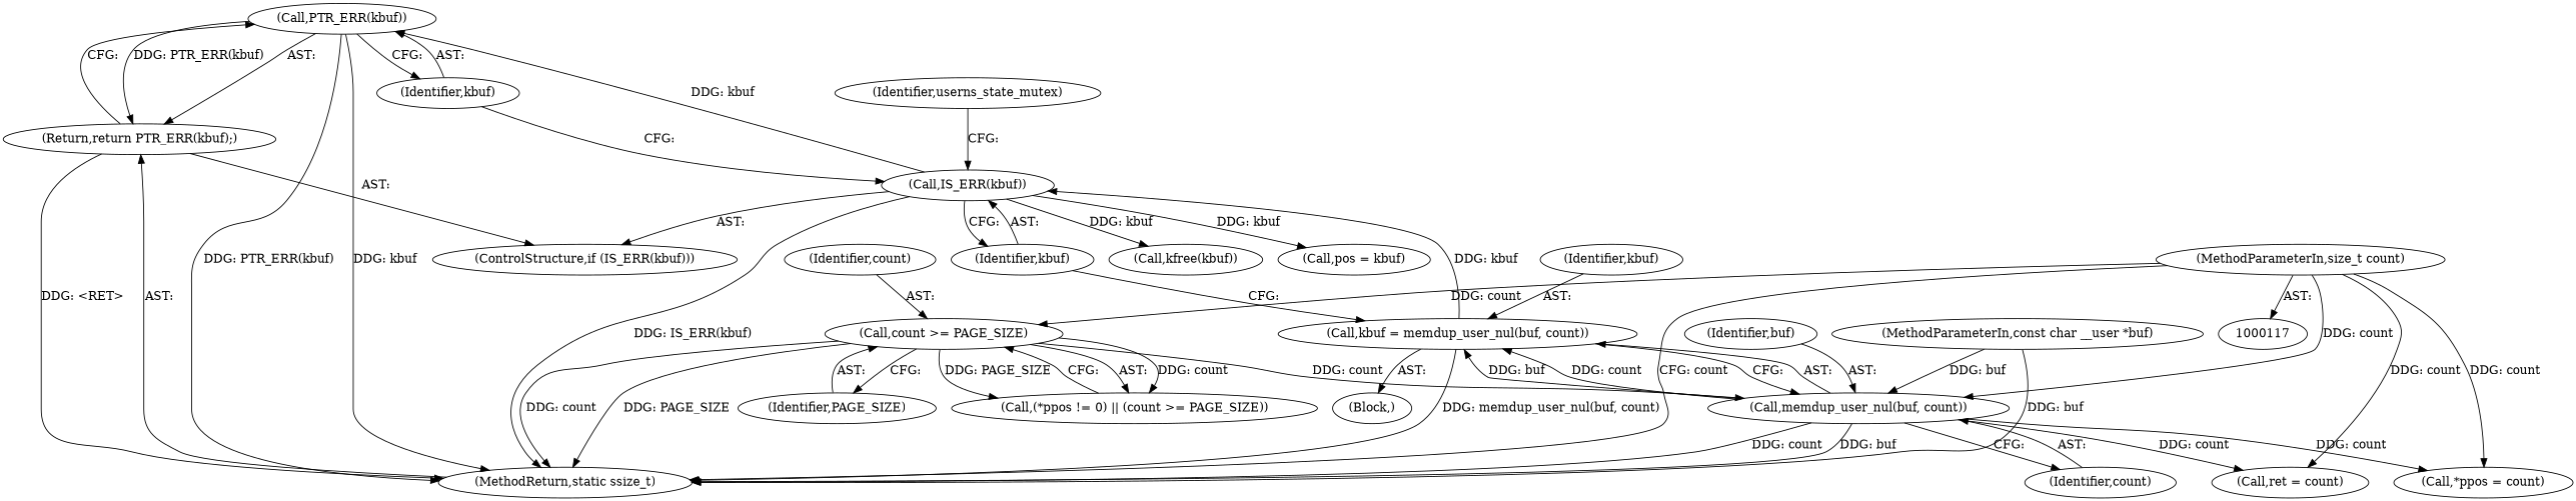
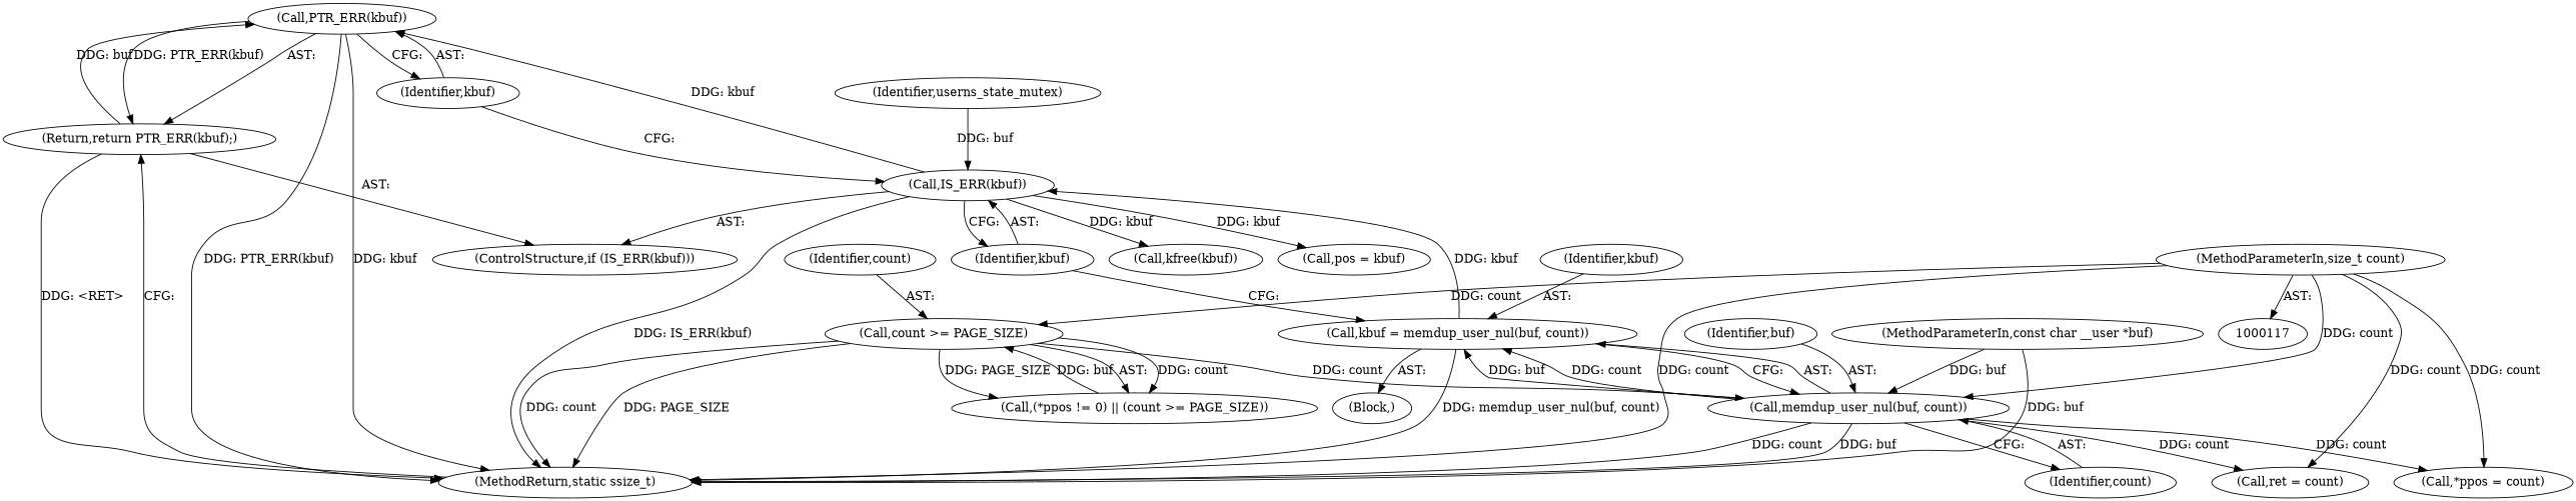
  digraph {
    n1 [label="(Call,PTR_ERR(kbuf))"]
    n2 [label="(Return,return PTR_ERR(kbuf);)"]
    n3 [label="(Identifier,kbuf)"]
    n4 [label="(MethodReturn,static ssize_t)"]
    n5 [label="(ControlStructure,if (IS_ERR(kbuf)))"]
    n6 [label="(Call,IS_ERR(kbuf))"]
    n7 [label="(Call,kfree(kbuf))"]
    n8 [label="(Call,pos = kbuf)"]
    n9 [label="(Identifier,kbuf)"]
    n10 [label="(Call,kbuf = memdup_user_nul(buf, count))"]
    n11 [label="(Call,memdup_user_nul(buf, count))"]
    n12 [label="(Block,)"]
    n13 [label="(Identifier,count)"]
    n14 [label="(Call,*ppos = count)"]
    n15 [label="(Call,ret = count)"]
    n16 [label="(MethodParameterIn,const char __user *buf)"]
    n17 [label="(Call,count >= PAGE_SIZE)"]
    n18 [label="(Call,(*ppos != 0) || (count >= PAGE_SIZE))"]
-   n19 [label="(Identifier,PAGE_SIZE)"]
    n20 [label="(MethodParameterIn,size_t count)"]
    1000117
    n22 [label="(Identifier,buf)"]
    n23 [label="(Identifier,count)"]
    n24 [label="(Identifier,userns_state_mutex)"]
    n25 [label="(Identifier,kbuf)"]
    n1 -> n2 [label="AST: "]
    n1 -> n2 [label="DDG: PTR_ERR(kbuf)"]
    n1 -> n3 [label="CFG: "]
    n1 -> n4 [label="DDG: PTR_ERR(kbuf)"]
    n1 -> n4 [label="DDG: kbuf"]
-   n2 -> n1 [label="CFG: "]
+   n2 -> n1 [label="DDG: buf"]
    n2 -> n4 [label="DDG: <RET>"]
    n2 -> n5 [label="AST: "]
    n3 -> n1 [label="AST: "]
    n3 -> n6 [label="CFG: "]
-   n4 -> n2 [label="AST: "]
+   n4 -> n2 [label="CFG: "]
    n6 -> n1 [label="DDG: kbuf"]
    n6 -> n4 [label="DDG: IS_ERR(kbuf)"]
    n6 -> n5 [label="AST: "]
    n6 -> n7 [label="DDG: kbuf"]
    n6 -> n8 [label="DDG: kbuf"]
    n6 -> n9 [label="CFG: "]
    n9 -> n6 [label="AST: "]
    n9 -> n10 [label="CFG: "]
    n10 -> n4 [label="DDG: memdup_user_nul(buf, count)"]
    n10 -> n6 [label="DDG: kbuf"]
    n10 -> n11 [label="CFG: "]
    n10 -> n12 [label="AST: "]
    n11 -> n4 [label="DDG: count"]
    n11 -> n4 [label="DDG: buf"]
    n11 -> n10 [label="AST: "]
    n11 -> n10 [label="DDG: buf"]
    n11 -> n10 [label="DDG: count"]
    n11 -> n13 [label="CFG: "]
    n11 -> n14 [label="DDG: count"]
    n11 -> n15 [label="DDG: count"]
    n13 -> n11 [label="AST: "]
    n16 -> n4 [label="DDG: buf"]
    n16 -> n11 [label="DDG: buf"]
    n17 -> n4 [label="DDG: count"]
    n17 -> n4 [label="DDG: PAGE_SIZE"]
    n17 -> n11 [label="DDG: count"]
    n17 -> n18 [label="AST: "]
    n17 -> n18 [label="DDG: count"]
    n17 -> n18 [label="DDG: PAGE_SIZE"]
-   n17 -> n19 [label="CFG: "]
-   n18 -> n17 [label="CFG: "]
-   n19 -> n17 [label="AST: "]
-   n20 -> n4 [label="CFG: count"]
+   n18 -> n17 [label="DDG: buf"]
+   n20 -> n4 [label="DDG: count"]
    n20 -> n11 [label="DDG: count"]
    n20 -> n14 [label="DDG: count"]
    n20 -> n15 [label="DDG: count"]
    n20 -> n17 [label="DDG: count"]
    n20 -> 1000117 [label="AST: "]
    n22 -> n11 [label="AST: "]
    n23 -> n17 [label="AST: "]
-   n24 -> n6 [label="CFG: "]
+   n24 -> n6 [label="DDG: buf"]
    n25 -> n10 [label="AST: "]
  }
